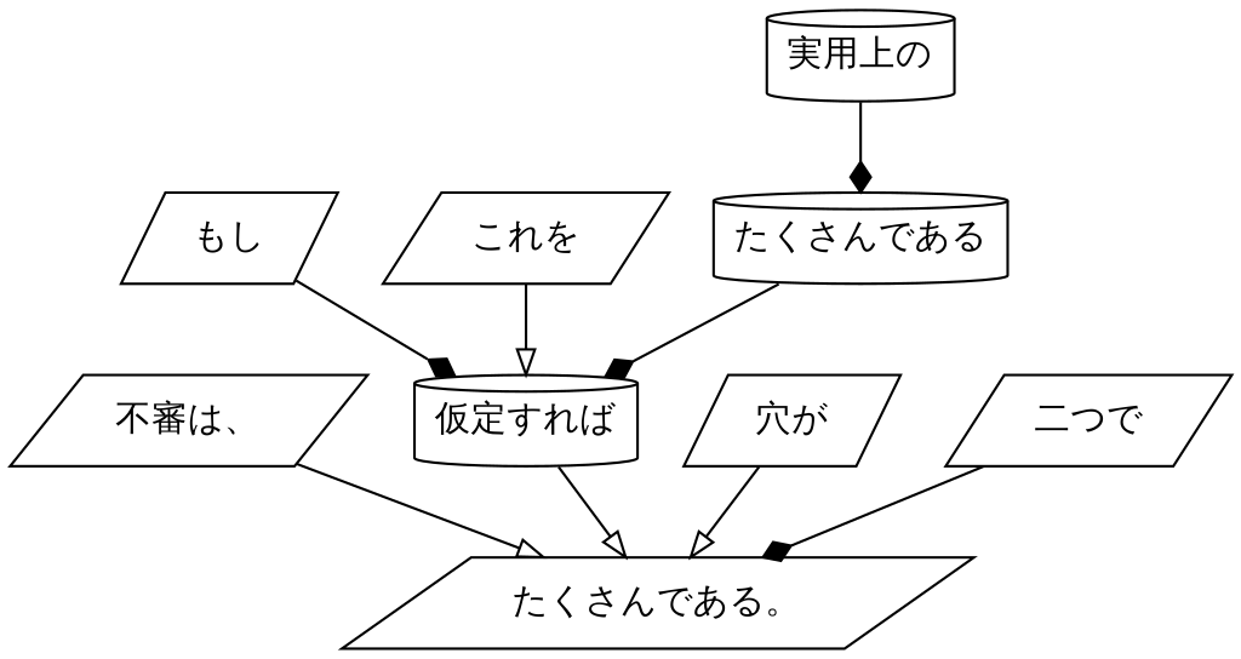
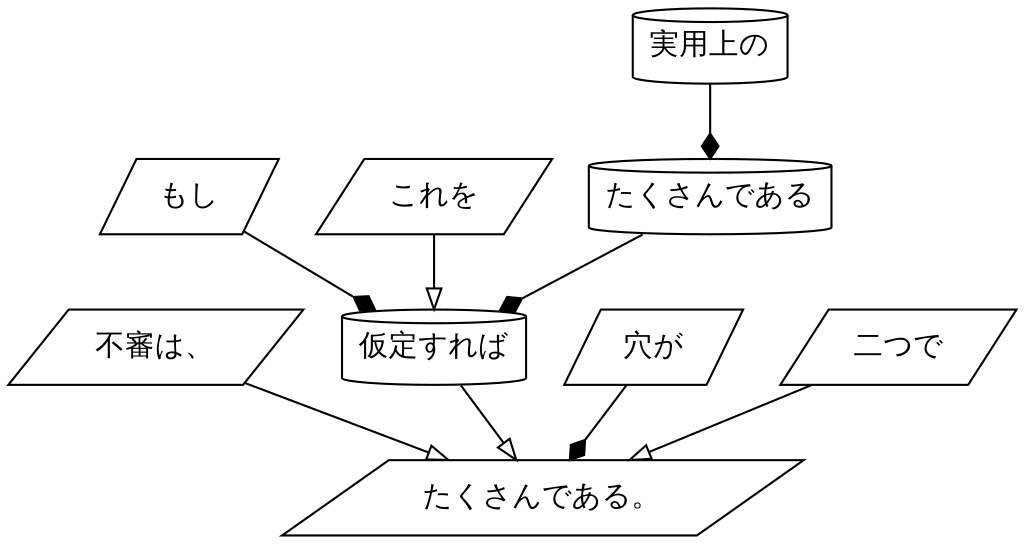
  digraph {
    node [shape=parallelogram]
    edge [arrowhead=onormal]
    n1 [label="不審は、"]
    n2 [label="たくさんである。"]
    n3 [label="もし"]
    n4 [label="仮定すれば" shape=cylinder]
    n5 [label="これを"]
    n6 [label="実用上の" shape=cylinder]
    n7 [label="たくさんである" shape=cylinder]
    n8 [label="穴が"]
    n9 [label="二つで"]
    n1 -> n2
    n3 -> n4 [arrowhead=diamond]
    n4 -> n2
    n5 -> n4
    n6 -> n7 [arrowhead=diamond]
    n7 -> n4 [arrowhead=diamond]
-   n8 -> n2
-   n9 -> n2 [arrowhead=diamond]
+   n8 -> n2 [arrowhead=diamond]
+   n9 -> n2
  }
